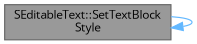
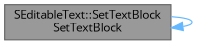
  digraph {
    rankdir=TB
    fontname="Open Sans"
-   n1 [color=gray40 fillcolor=grey60 fontcolor=black fontname="Open Sans" fontsize=10 height=0.2 label="SEditableText::SetTextBlock\lStyle" shape=box style=filled width=0.4]
+   n1 [color=gray40 fillcolor=grey60 fontcolor=black fontname="Open Sans" fontsize=10 height=0.2 label="SEditableText::SetTextBlock\lSetTextBlock" shape=box style=filled width=0.4]
    n1 -> n1 [color=steelblue1 fontname="Open Sans" fontsize=10 labelfontname=Helvetica labelfontsize=10 style=solid]
  }
